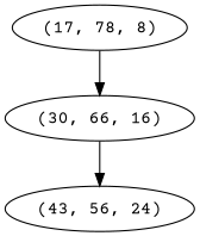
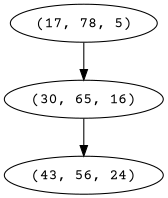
  digraph {
    fontname="Courier Prime"
    node [fontname="Courier Prime"]
    edge [fontname="Courier Prime"]
-   "(17, 78, 5)" [label="(17, 78, 8)"]
-   "(30, 65, 16)" [label="(30, 66, 16)"]
+   "(17, 78, 5)"
+   "(30, 65, 16)"
    n3 [label="(43, 56, 24)"]
    "(17, 78, 5)" -> "(30, 65, 16)"
    "(30, 65, 16)" -> n3
  }
